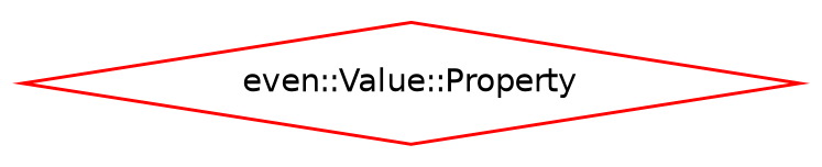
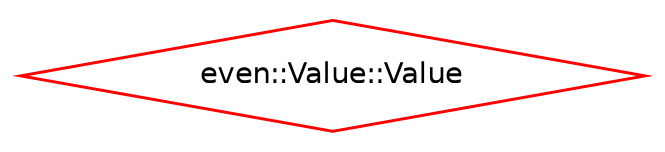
  digraph {
    rankdir=LR
-   n1 [color=red fillcolor=white fontname=Helvetica fontsize=10 height=0.2 label="even::Value::Property" shape=diamond style=filled width=0.4]
+   n1 [color=red fillcolor=white fontname=Helvetica fontsize=10 height=0.2 label="even::Value::Value" shape=diamond style=filled width=0.4]
  }
